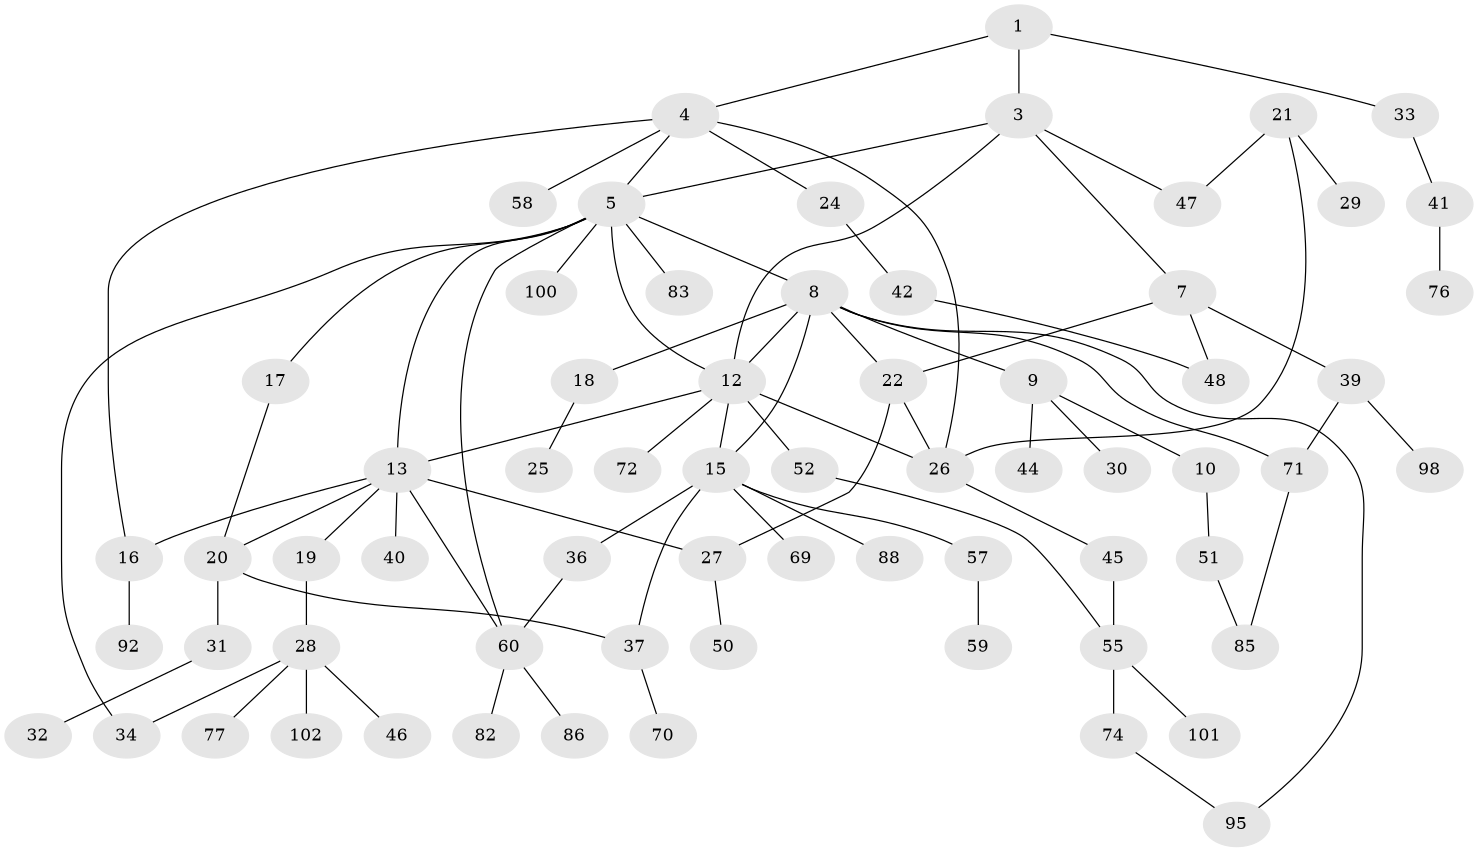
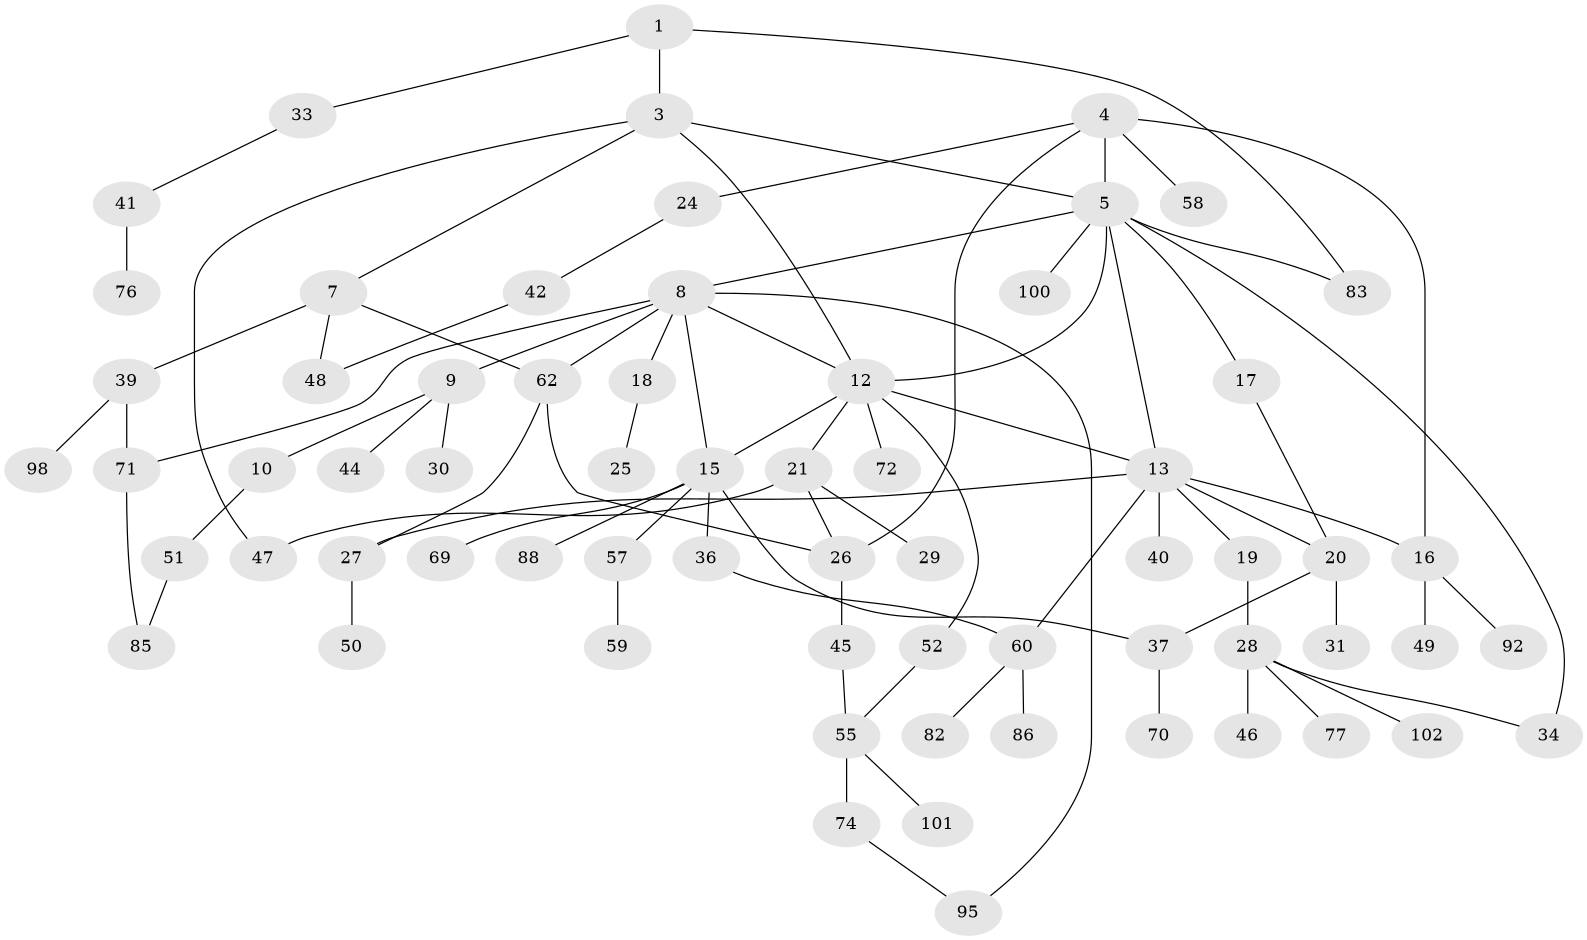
  graph {
    node [color=gray90 style=filled]
    1 [super="+2"]
    3
    4 [super="+63"]
    33
    5 [super="+6"]
    7 [super="+11"]
    12 [super="+79"]
    47 [super="+66"]
    16 [super="+54"]
    24
    26 [super="+91"]
    58
    41
    8 [super="+80"]
    13 [super="+44"]
    17 [super="+93"]
    n17 [label=83]
    34
    60 [super="+78"]
    100
-   22 [super="+68"]
+   22 [super="+68" label=62]
    39 [super="+62"]
    48 [super="+53"]
    15 [super="+35"]
    21 [super="+89"]
    52
    72
+   49 [super="+90"]
    92
    42 [super="+81"]
    45 [super="+56"]
    9
    18
    71 [super="+73"]
    95
    19 [super="+61"]
    20 [super="+99"]
    27
    40 [super="+97"]
    82
    86
    98
    10 [super="+43"]
    n44 [label=44]
    30
    36
    37 [super="+65"]
    57
    69
    88
    25
    85 [super="+87"]
    51 [super="+83"]
    29 [super="+64"]
    55 [super="+67"]
    28 [super="+38"]
    31 [super="+96"]
    50 [super="+84"]
    70
    59 [super="+75"]
    46
    77
    102
-   32
    76 [super="+94"]
    74
    101
    1 -- 3
-   1 -- 4
+   1 -- n17
    1 -- 33
    3 -- 5
    3 -- 7
    3 -- 12
    3 -- 47
    4 -- 5
    4 -- 16
    4 -- 24
    4 -- 26
    4 -- 58
    33 -- 41
    5 -- 12
    5 -- 8
    5 -- 13
    5 -- 17
    5 -- n17
    5 -- 34
-   5 -- 60
    5 -- 100
    7 -- 22
    7 -- 39
    7 -- 48
    12 -- 13
    12 -- 15
-   12 -- 26
+   12 -- 21
    12 -- 52
    12 -- 72
+   16 -- 49
    16 -- 92
    24 -- 42
    26 -- 45
    41 -- 76
    8 -- 12
    8 -- 22
    8 -- 15
    8 -- 9
    8 -- 18
    8 -- 71
    8 -- 95
    13 -- 16
    13 -- 60
    13 -- 19
    13 -- 20
    13 -- 27
    13 -- 40
    17 -- 20
    60 -- 82
    60 -- 86
    22 -- 26
    22 -- 27
    39 -- 71
    39 -- 98
    15 -- 36
    15 -- 37
    15 -- 57
    15 -- 69
    15 -- 88
    21 -- 47
    21 -- 26
    21 -- 29
    52 -- 55
    42 -- 48
    45 -- 55
    9 -- 10
    9 -- n44
    9 -- 30
    18 -- 25
    71 -- 85
    19 -- 28
    20 -- 37
    20 -- 31
    27 -- 50
    10 -- 51
    36 -- 60
    37 -- 70
    57 -- 59
    51 -- 85
    55 -- 74
    55 -- 101
    28 -- 34
    28 -- 46
    28 -- 77
    28 -- 102
-   31 -- 32
    74 -- 95
  }
